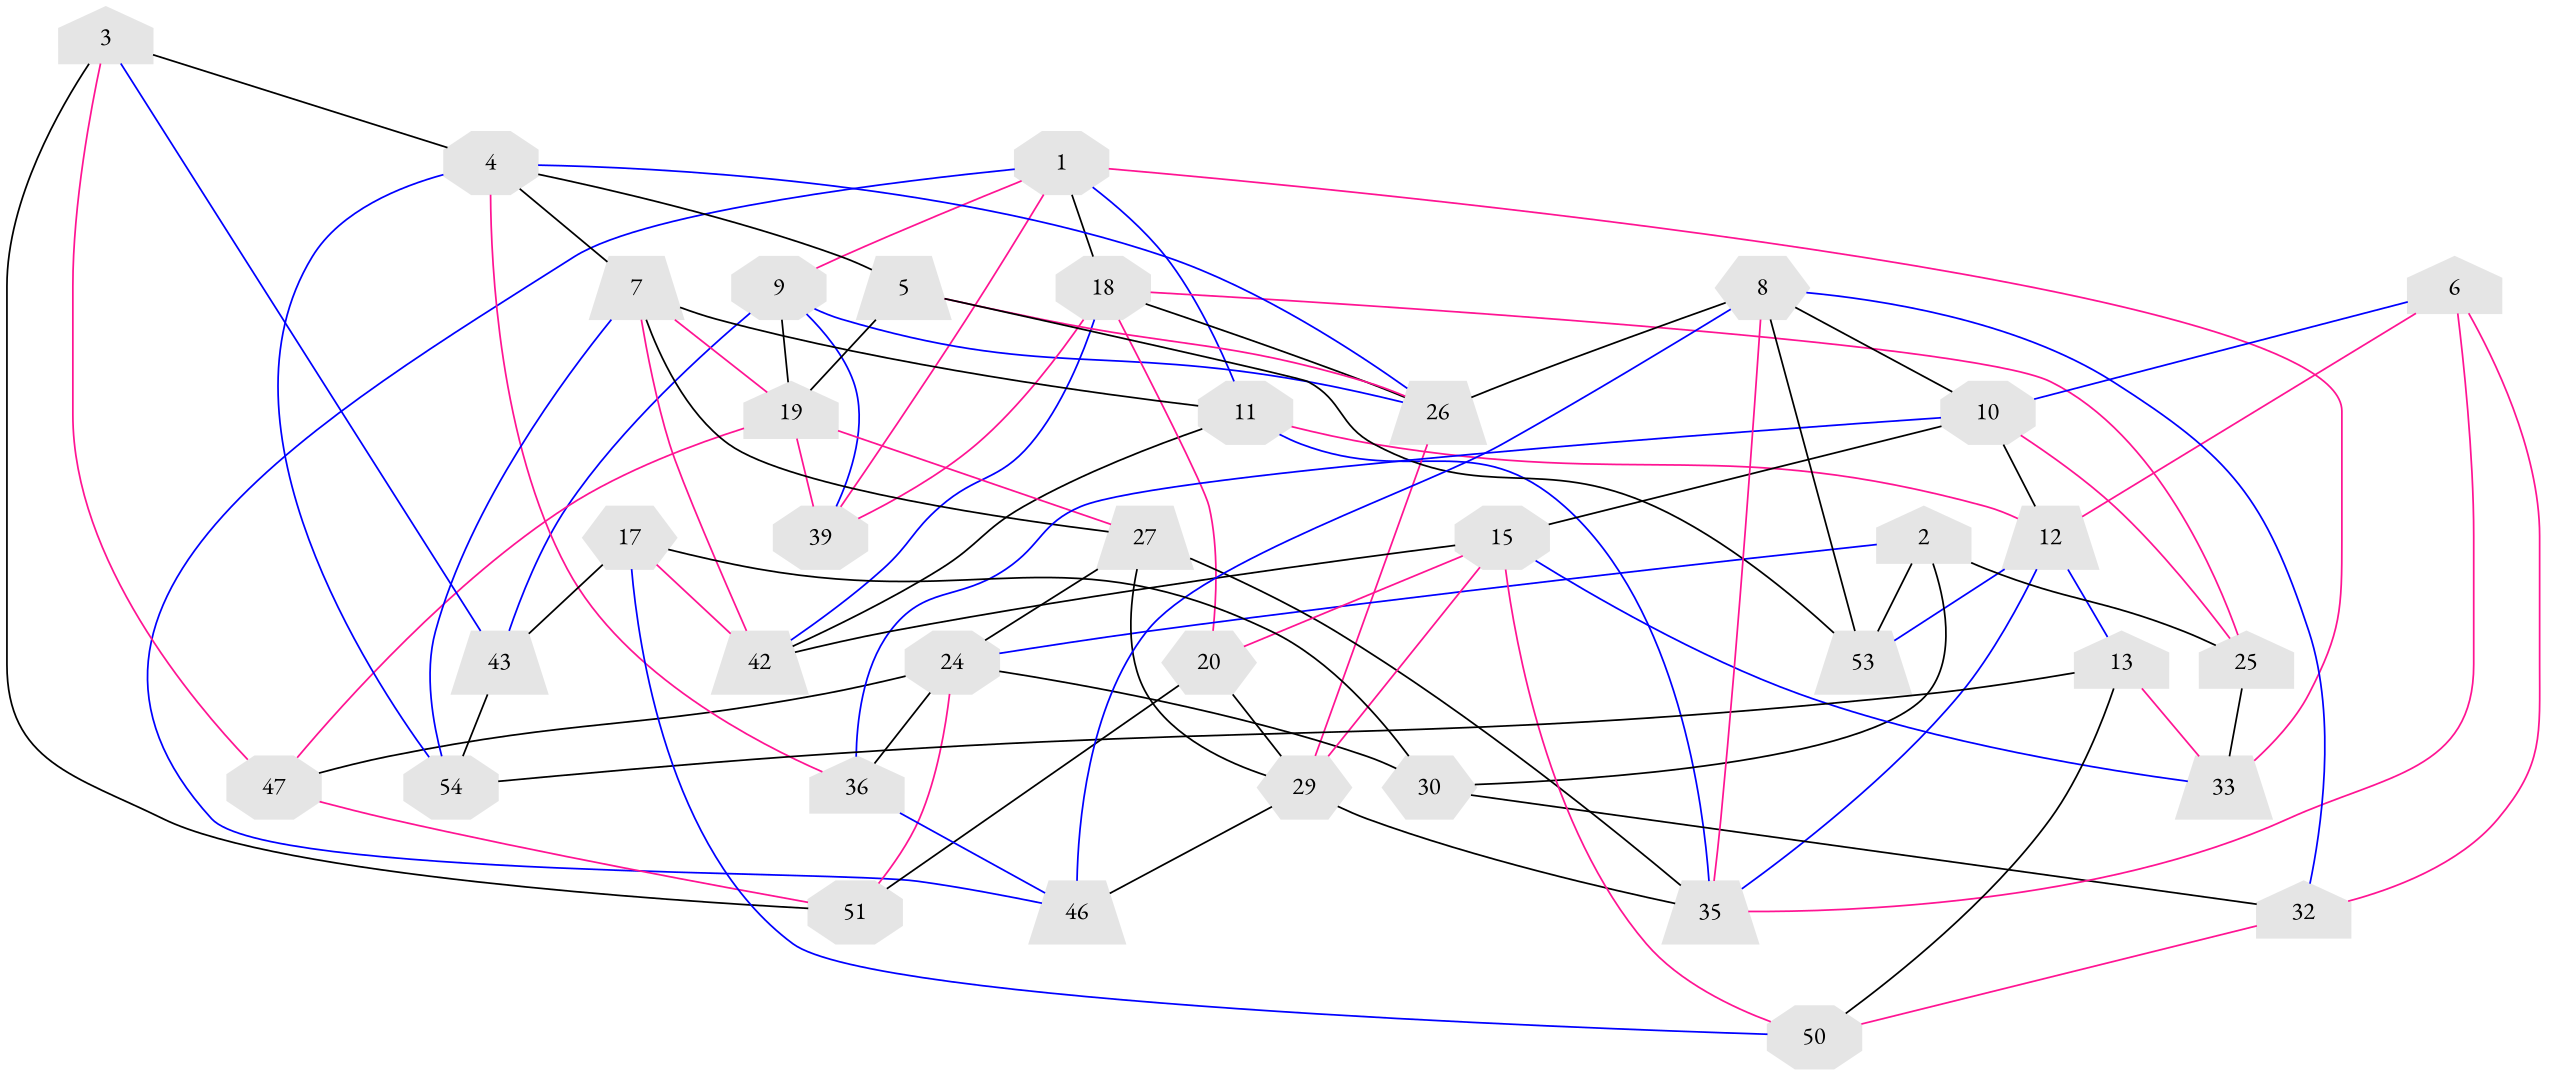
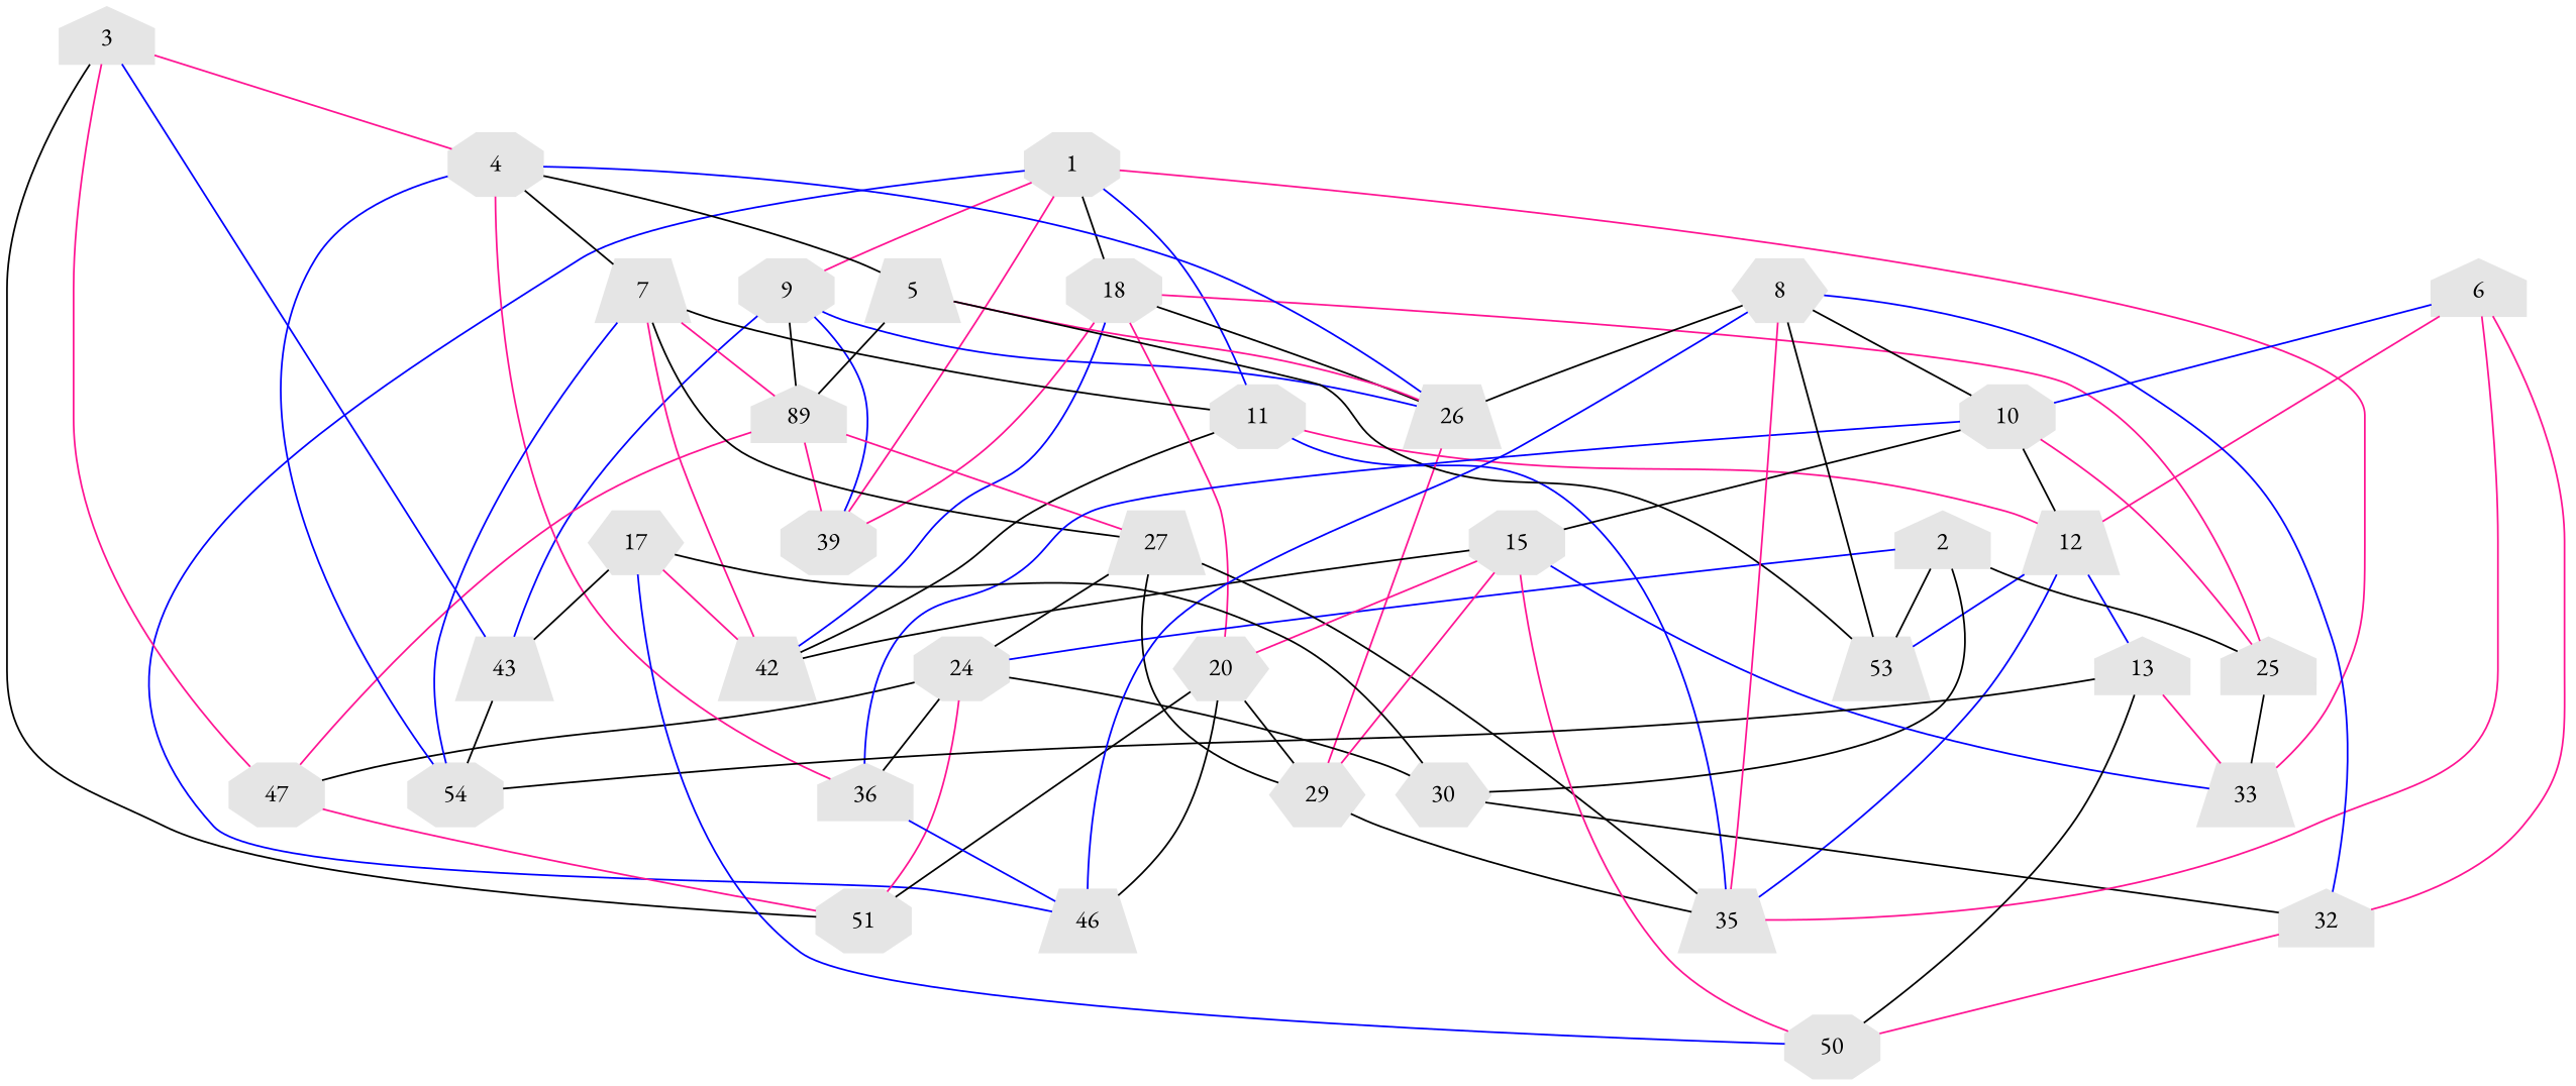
  graph {
    fontname="EB Garamond"
    node [color=gray90 fontname="EB Garamond" shape=octagon style=filled]
    edge [color=black fontname="EB Garamond"]
    1 [super="+48"]
    9 [super="+14"]
    11 [super="+16"]
    18 [super="+21"]
    33 [shape=trapezium]
    39
    46 [shape=trapezium]
    43 [shape=trapezium]
    26 [shape=trapezium super="+37"]
-   19 [shape=house super="+45"]
+   19 [shape=house super="+45" label=89]
    12 [shape=trapezium super="+31"]
    35 [shape=trapezium super="+38"]
    42 [shape=trapezium super="+52"]
    25 [shape=house]
    20 [shape=hexagon]
    24 [super="+49"]
    30 [shape=hexagon]
    47
    51
    36 [shape=house]
    2 [shape=house]
    53 [shape=trapezium]
    32 [shape=house]
    4 [super="+23"]
    5 [shape=trapezium]
    7 [shape=trapezium super="+22"]
    54
    3 [shape=house]
    27 [shape=trapezium]
    29 [shape=hexagon super="+34"]
    10 [super="+41"]
    15 [super="+40"]
    6 [shape=house]
    13 [shape=house super="+44"]
    50
    8 [shape=hexagon super="+28"]
    17 [shape=hexagon]
    1 -- 9 [color=deeppink]
    1 -- 11 [color=blue]
    1 -- 18
    1 -- 33 [color=deeppink]
    1 -- 39 [color=deeppink]
    1 -- 46 [color=blue]
    9 -- 39 [color=blue]
    9 -- 43 [color=blue]
    9 -- 26 [color=blue]
    9 -- 19
    11 -- 12 [color=deeppink]
    11 -- 35 [color=blue]
    11 -- 42 [weight=2]
    18 -- 39 [color=deeppink]
    18 -- 26
    18 -- 42 [color=blue]
    18 -- 25 [color=deeppink]
    18 -- 20 [color=deeppink]
    43 -- 54
    26 -- 29 [color=deeppink]
    19 -- 39 [color=deeppink]
    19 -- 47 [color=deeppink]
    19 -- 27 [color=deeppink]
    12 -- 35 [color=blue]
    12 -- 53 [color=blue]
    12 -- 13 [color=blue]
    25 -- 33
    20 -- 51
    20 -- 29
    24 -- 30
    24 -- 47
    24 -- 51 [color=deeppink]
    24 -- 36
    30 -- 32
    47 -- 51 [color=deeppink]
    36 -- 46 [color=blue]
    2 -- 25
    2 -- 24 [color=blue]
    2 -- 30
    2 -- 53
    32 -- 50 [color=deeppink]
    4 -- 26 [color=blue]
    4 -- 36 [color=deeppink]
    4 -- 5
    4 -- 7
    4 -- 54 [color=blue]
    5 -- 26 [color=deeppink]
    5 -- 19
    5 -- 53
    7 -- 11
    7 -- 19 [color=deeppink]
    7 -- 42 [color=deeppink]
    7 -- 54 [color=blue]
    7 -- 27
    3 -- 43 [color=blue]
    3 -- 47 [color=deeppink]
    3 -- 51
-   3 -- 4
+   3 -- 4 [color=deeppink]
    27 -- 35
    27 -- 24
    27 -- 29
-   29 -- 46
+   20 -- 46
    29 -- 35
    10 -- 12
    10 -- 25 [color=deeppink]
    10 -- 36 [color=blue]
    10 -- 15
    15 -- 33 [color=blue]
    15 -- 42
    15 -- 20 [color=deeppink]
    15 -- 29 [color=deeppink]
    15 -- 50 [color=deeppink]
    6 -- 12 [color=deeppink]
    6 -- 35 [color=deeppink]
    6 -- 32 [color=deeppink]
    6 -- 10 [color=blue]
    13 -- 33 [color=deeppink]
    13 -- 54
    13 -- 50
    8 -- 46 [color=blue]
    8 -- 26
    8 -- 35 [color=deeppink]
    8 -- 53
    8 -- 32 [color=blue]
    8 -- 10
    17 -- 43
    17 -- 42 [color=deeppink]
    17 -- 30
    17 -- 50 [color=blue]
  }
